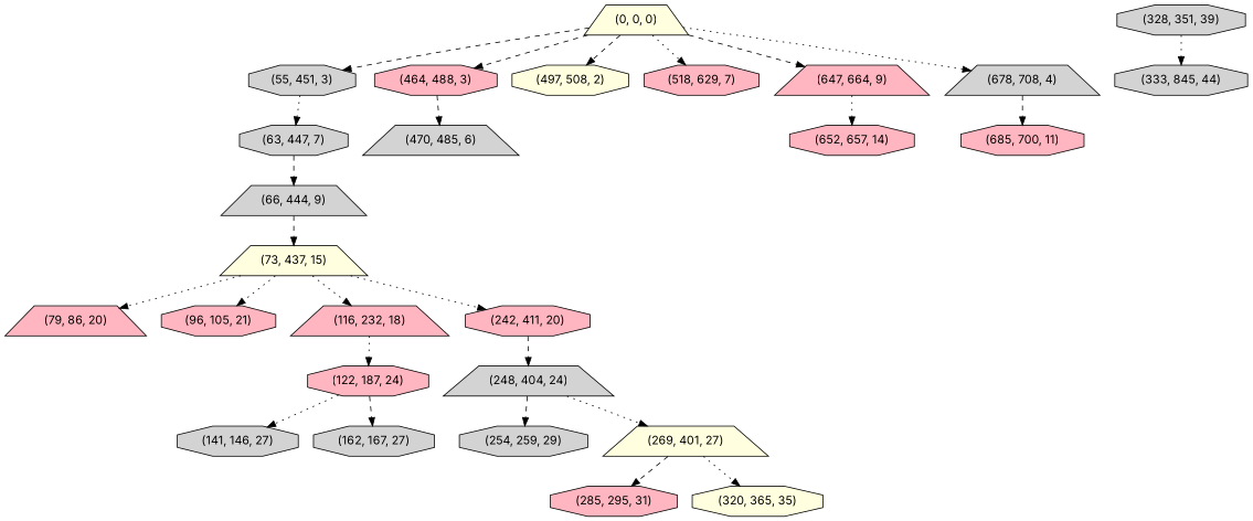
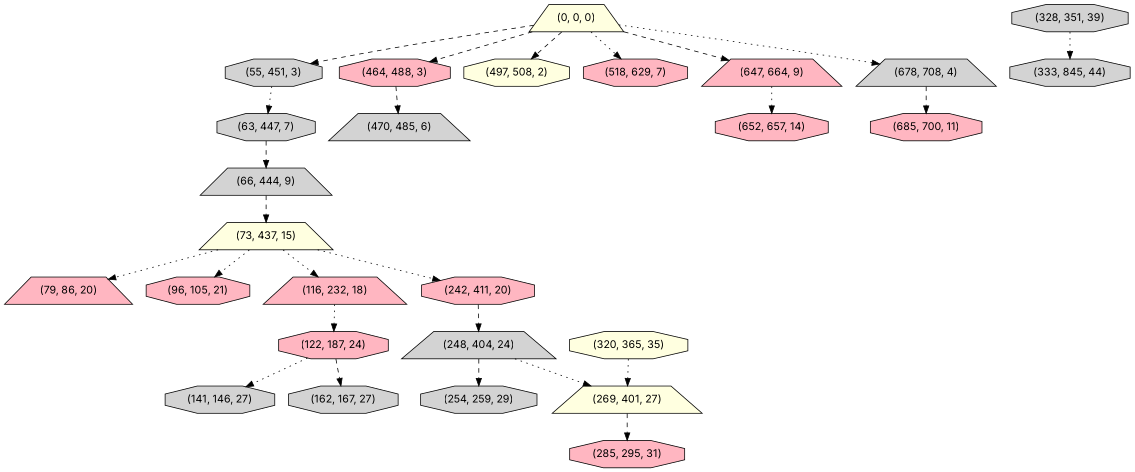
  digraph {
    fontname=Inter
    node [fillcolor=lightgrey fontname=Inter shape=octagon style=filled]
    edge [fontname=Inter style=dotted]
    "(0, 0, 0)" [fillcolor=lightyellow shape=trapezium]
    "(55, 451, 3)"
    "(464, 488, 3)" [fillcolor=lightpink]
    "(497, 508, 2)" [fillcolor=lightyellow]
    "(518, 629, 7)" [fillcolor=lightpink]
    "(647, 664, 9)" [fillcolor=lightpink shape=trapezium]
    "(678, 708, 4)" [shape=trapezium]
    "(63, 447, 7)"
    "(470, 485, 6)" [shape=trapezium]
    "(652, 657, 14)" [fillcolor=lightpink]
    "(685, 700, 11)" [fillcolor=lightpink]
    "(66, 444, 9)" [shape=trapezium]
    "(73, 437, 15)" [fillcolor=lightyellow shape=trapezium]
    "(79, 86, 20)" [fillcolor=lightpink shape=trapezium]
    "(96, 105, 21)" [fillcolor=lightpink]
    "(116, 232, 18)" [fillcolor=lightpink shape=trapezium]
    "(242, 411, 20)" [fillcolor=lightpink]
    "(122, 187, 24)" [fillcolor=lightpink]
    "(248, 404, 24)" [shape=trapezium]
    "(141, 146, 27)"
    "(162, 167, 27)"
    "(254, 259, 29)"
    "(269, 401, 27)" [fillcolor=lightyellow shape=trapezium]
    "(285, 295, 31)" [fillcolor=lightpink]
    "(320, 365, 35)" [fillcolor=lightyellow]
    n26 [label="(333, 845, 44)"]
    "(328, 351, 39)"
    "(0, 0, 0)" -> "(55, 451, 3)" [style=dashed]
    "(0, 0, 0)" -> "(464, 488, 3)" [style=dashed]
    "(0, 0, 0)" -> "(497, 508, 2)" [style=dashed]
    "(0, 0, 0)" -> "(518, 629, 7)"
    "(0, 0, 0)" -> "(647, 664, 9)" [style=dashed]
    "(0, 0, 0)" -> "(678, 708, 4)"
    "(55, 451, 3)" -> "(63, 447, 7)"
    "(464, 488, 3)" -> "(470, 485, 6)" [style=dashed]
    "(647, 664, 9)" -> "(652, 657, 14)"
    "(678, 708, 4)" -> "(685, 700, 11)" [style=dashed]
    "(63, 447, 7)" -> "(66, 444, 9)" [style=dashed]
    "(66, 444, 9)" -> "(73, 437, 15)" [style=dashed]
    "(73, 437, 15)" -> "(79, 86, 20)"
    "(73, 437, 15)" -> "(96, 105, 21)"
    "(73, 437, 15)" -> "(116, 232, 18)"
    "(73, 437, 15)" -> "(242, 411, 20)"
    "(116, 232, 18)" -> "(122, 187, 24)"
    "(242, 411, 20)" -> "(248, 404, 24)" [style=dashed]
    "(122, 187, 24)" -> "(141, 146, 27)"
    "(122, 187, 24)" -> "(162, 167, 27)" [style=dashed]
    "(248, 404, 24)" -> "(254, 259, 29)" [style=dashed]
    "(248, 404, 24)" -> "(269, 401, 27)"
    "(269, 401, 27)" -> "(285, 295, 31)" [style=dashed]
-   "(269, 401, 27)" -> "(320, 365, 35)"
+   "(320, 365, 35)" -> "(269, 401, 27)"
    "(328, 351, 39)" -> n26
  }
